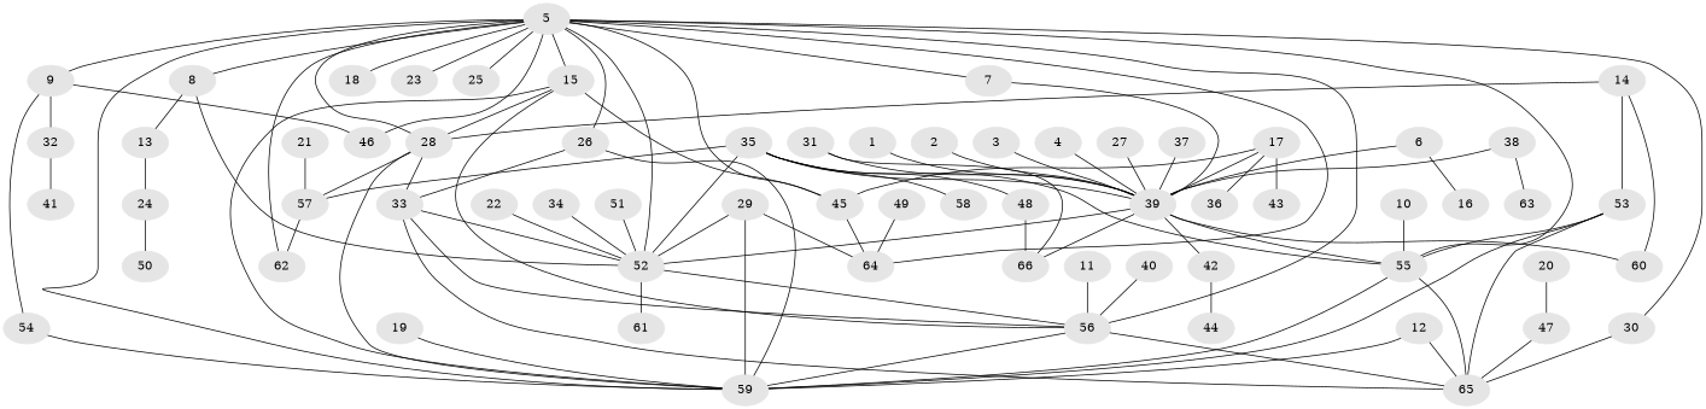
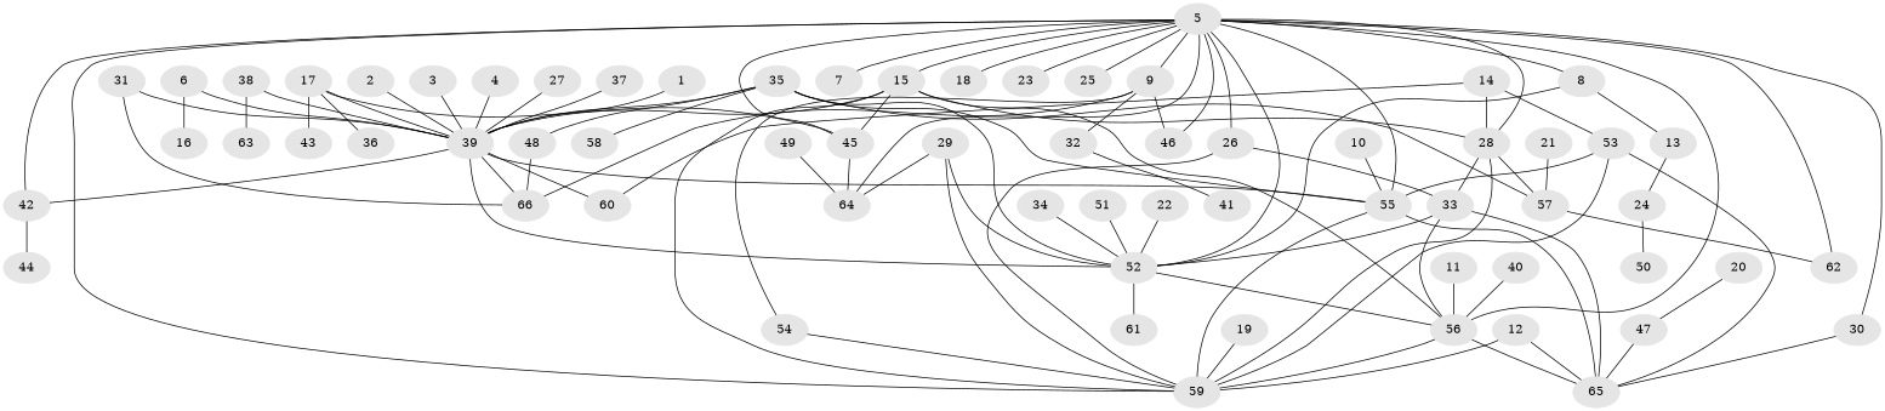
  graph {
    node [color=gray90 style=filled]
    edge [weight=1.0]
    1
    39
    42
    52
    55
    66
    60
    2
    3
    4
    5
    7
    8
    9
    15
    18
    23
    25
    28
    30
    45
    46
    56
    59
    62
    64
    26
    13
    32
    54
    14
    53
    57
    33
    65
    44
    61
    6
    16
    24
    41
    10
    11
    12
    50
    17
    36
    43
    19
    20
    47
    21
    22
    27
    29
    31
    34
    35
    48
    58
    37
    38
    63
    40
    49
    51
    1 -- 39
    39 -- 42
    39 -- 52
    39 -- 55
    39 -- 66
    39 -- 60
    42 -- 44
    52 -- 56
    52 -- 61
    55 -- 59
    55 -- 65
    2 -- 39
    3 -- 39
    4 -- 39
+   5 -- 42
    5 -- 52
    5 -- 55
    5 -- 7
    5 -- 8
    5 -- 9
    5 -- 15
    5 -- 18
    5 -- 23
    5 -- 25
    5 -- 28
    5 -- 30
    5 -- 45
    5 -- 46
    5 -- 56
    5 -- 59
    5 -- 62
    5 -- 64
    5 -- 26
    8 -- 52
    8 -- 13
+   9 -- 66
    9 -- 46
    9 -- 32
    9 -- 54
-   7 -- 39
+   15 -- 39
    15 -- 28
    15 -- 45
    15 -- 56
    15 -- 59
    28 -- 59
    28 -- 57
    28 -- 33
    30 -- 65
    45 -- 64
    56 -- 59
    56 -- 65 [weight=2.0]
    26 -- 59
    26 -- 33
    13 -- 24
    32 -- 41
    54 -- 59
    14 -- 60
    14 -- 28
    14 -- 53
    53 -- 55
    53 -- 59
    53 -- 65
    57 -- 62
    33 -- 52
    33 -- 56
    33 -- 65
    6 -- 39
    6 -- 16
    24 -- 50
    10 -- 55
    11 -- 56
    12 -- 59
    12 -- 65
    17 -- 39
    17 -- 45
    17 -- 36
    17 -- 43
    19 -- 59
    20 -- 47
    47 -- 65 [weight=2.0]
    21 -- 57
    22 -- 52
    27 -- 39
    29 -- 52
    29 -- 59
    29 -- 64
    31 -- 39
    31 -- 66
    34 -- 52
    35 -- 39
    35 -- 52
    35 -- 55
    35 -- 57
    35 -- 48
    35 -- 58
    48 -- 66
    37 -- 39
    38 -- 39
    38 -- 63
    40 -- 56
    49 -- 64
    51 -- 52
  }
